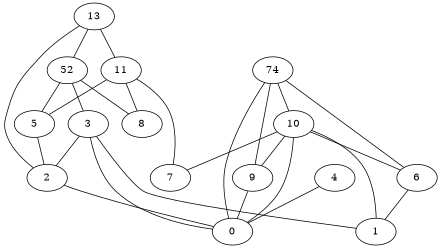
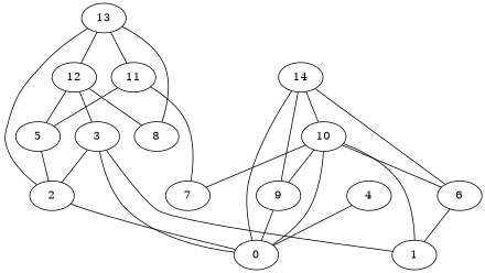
  digraph {
    rankdir=BT
    edge [arrowhead=both]
    0
    2
    3
    4
    9
    10
-   14 [label=74]
+   14
    1
    6
    5
    13
-   12 [label=52]
+   12
    11
    7
    8
    0 -> 2
    0 -> 3
    0 -> 4
    0 -> 9
    0 -> 10
    0 -> 14
    2 -> 3
    2 -> 5
    2 -> 13
    3 -> 12
    9 -> 10
    9 -> 14
    10 -> 14
    1 -> 3
    1 -> 10
    1 -> 6
    6 -> 10
    6 -> 14
    5 -> 12
    5 -> 11
    12 -> 13
    11 -> 13
    7 -> 10
    7 -> 11
-   8 -> 11
+   8 -> 13
    8 -> 12
  }
